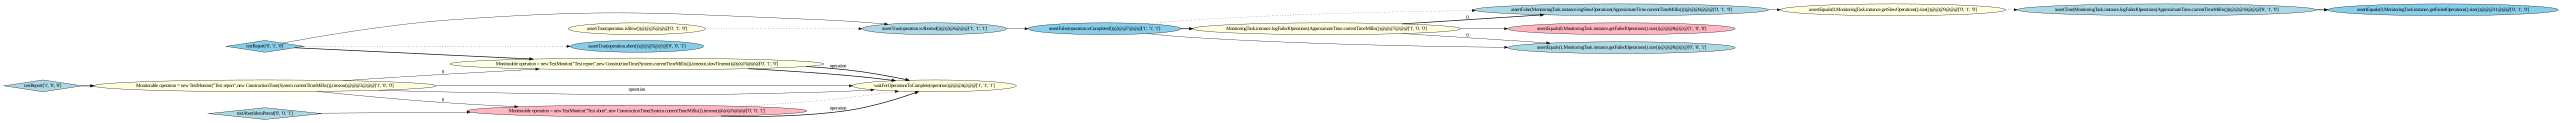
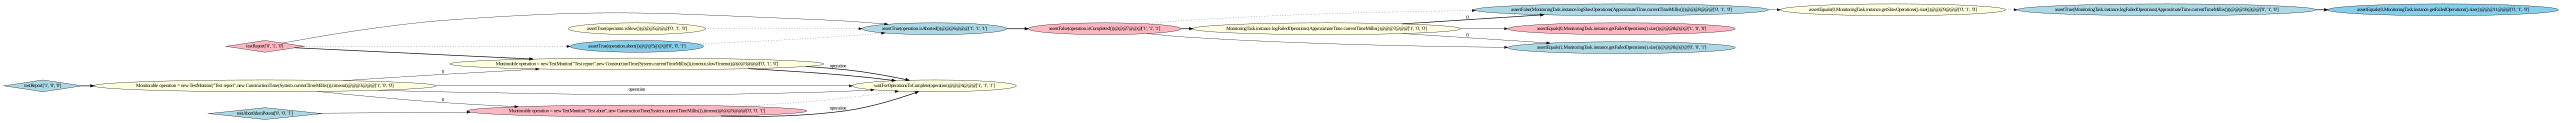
  digraph {
    fontname="Liberation Serif"
    rankdir=LR
    node [fillcolor=lightyellow fontname="Liberation Serif" shape=ellipse style=filled]
    edge [fontname="Liberation Serif" style=solid]
    n1 [fillcolor=skyblue label="assertEquals(0,MonitoringTask.instance.getFailedOperations().size())@@@11@@@['0', '1', '0']"]
    n2 [label="waitForOperationsToComplete(operation)@@@4@@@['1', '1', '1']"]
    n3 [fillcolor=skyblue label="assertTrue(operation.abort())@@@5@@@['0', '0', '1']"]
    n4 [fillcolor=lightblue label="assertTrue(operation.isAborted())@@@6@@@['1', '1', '1']"]
    n5 [label="assertTrue(operation.isSlow())@@@5@@@['0', '1', '0']"]
-   n6 [fillcolor=skyblue label="assertFalse(operation.isCompleted())@@@7@@@['1', '1', '1']"]
+   n6 [fillcolor=lightpink label="assertFalse(operation.isCompleted())@@@7@@@['1', '1', '1']"]
    n7 [label="Monitorable operation = new TestMonitor(\"Test report\",new ConstructionTime(System.currentTimeMillis()),timeout,slowTimeout)@@@3@@@['0', '1', '0']"]
    n8 [label="Monitorable operation = new TestMonitor(\"Test report\",new ConstructionTime(System.currentTimeMillis()),timeout)@@@3@@@['1', '0', '0']"]
    n9 [fillcolor=lightpink label="Monitorable operation = new TestMonitor(\"Test abort\",new ConstructionTime(System.currentTimeMillis()),timeout)@@@3@@@['0', '0', '1']"]
    n10 [label="assertEquals(0,MonitoringTask.instance.getSlowOperations().size())@@@9@@@['0', '1', '0']"]
    n11 [fillcolor=lightblue label="assertTrue(MonitoringTask.instance.logFailedOperations(ApproximateTime.currentTimeMillis()))@@@10@@@['0', '1', '0']"]
    n12 [fillcolor=lightblue label="assertEquals(1,MonitoringTask.instance.getFailedOperations().size())@@@8@@@['0', '0', '1']"]
    n13 [fillcolor=lightblue label="testReport['1', '0', '0']" shape=diamond]
    n14 [fillcolor=lightpink label="assertEquals(0,MonitoringTask.instance.getFailedOperations().size())@@@8@@@['1', '0', '0']"]
-   n15 [fillcolor=skyblue label="testReport['0', '1', '0']" shape=diamond]
+   n15 [fillcolor=lightpink label="testReport['0', '1', '0']" shape=diamond]
    n16 [fillcolor=lightblue label="testAbortIdemPotent['0', '0', '1']" shape=diamond]
    n17 [label="MonitoringTask.instance.logFailedOperations(ApproximateTime.currentTimeMillis())@@@7@@@['1', '0', '0']"]
    n18 [fillcolor=lightblue label="assertFalse(MonitoringTask.instance.logSlowOperations(ApproximateTime.currentTimeMillis()))@@@8@@@['0', '1', '0']"]
-   n4 -> n6
+   n3 -> n4 [style=dotted]
+   n4 -> n6 [style=bold]
    n5 -> n4 [style=dotted]
    n6 -> n12
    n6 -> n17 [style=bold]
    n6 -> n18 [style=dotted]
    n7 -> n2 [style=bold]
    n7 -> n2 [label=operation style=bold]
    n8 -> n2
    n8 -> n2 [label=operation]
    n8 -> n7 [label=0]
    n8 -> n9 [label=0]
    n9 -> n2 [label=operation style=bold]
    n9 -> n2 [style=dotted]
    n10 -> n11 [style=dotted]
    n11 -> n1 [style=bold]
    n13 -> n8 [style=bold]
    n15 -> n3 [style=dotted]
    n15 -> n4
    n15 -> n7 [style=bold]
    n16 -> n9
    n17 -> n12 [label=0]
    n17 -> n14
    n17 -> n18 [label=0 style=bold]
    n18 -> n10
  }
